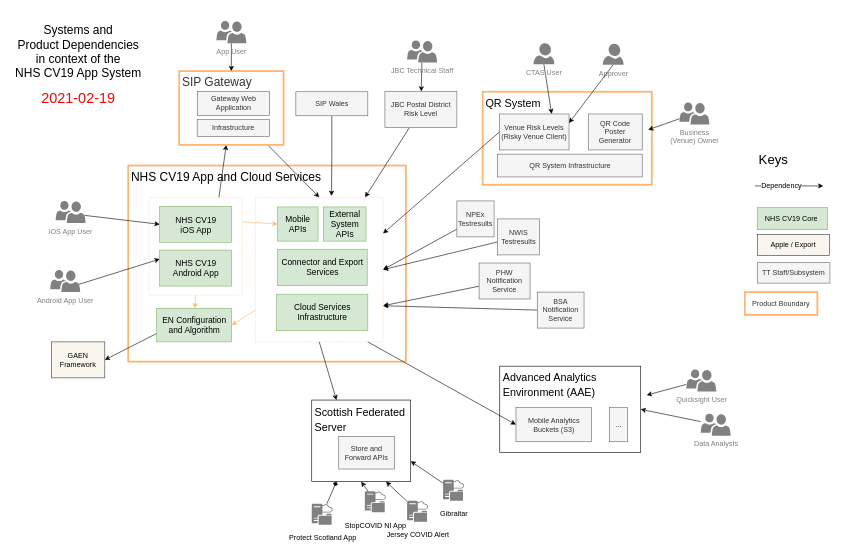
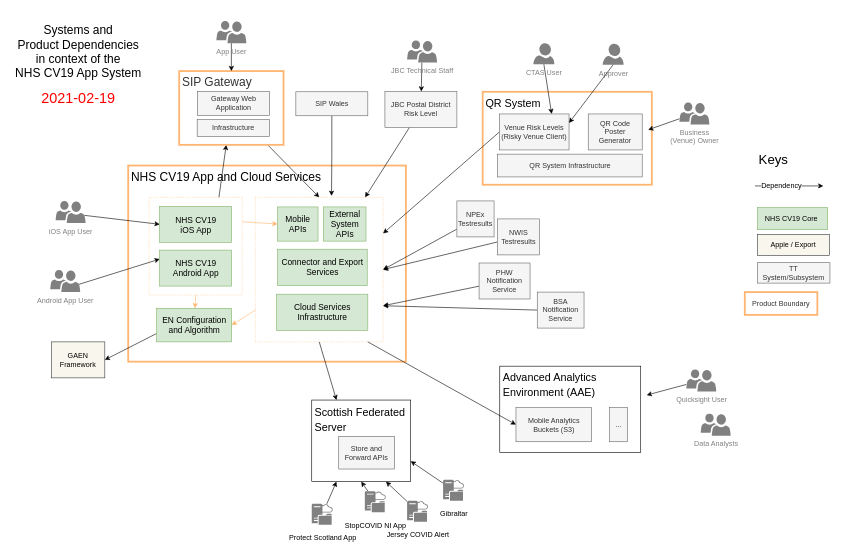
  <mxCell id="0" />
  <mxCell id="1" parent="0" />
  <mxCell id="2" value="&lt;span style=&quot;font-size: 20px;&quot;&gt;NHS CV19 App and Cloud Services&lt;/span&gt;" style="rounded=0;whiteSpace=wrap;html=1;fillColor=none;verticalAlign=top;fontSize=20;strokeColor=#FFB570;strokeWidth=3;align=left;spacingLeft=3;" parent="1" vertex="1"><mxGeometry x="213" y="275.5" width="463" height="327" as="geometry" /></mxCell>
  <mxCell id="3" value="" style="rounded=0;whiteSpace=wrap;html=1;fontSize=16;fillColor=none;verticalAlign=top;align=center;strokeColor=#FFB570;strokeWidth=1;dashed=1;dashPattern=1 2;" parent="1" vertex="1"><mxGeometry x="425" y="328.5" width="213" height="241" as="geometry" /></mxCell>
  <mxCell id="4" value="&lt;font style=&quot;font-size: 18px&quot;&gt;QR System&lt;/font&gt;" style="rounded=0;whiteSpace=wrap;html=1;fillColor=none;verticalAlign=top;fontSize=20;align=left;spacingLeft=3;strokeColor=#FFB570;strokeWidth=3;" parent="1" vertex="1"><mxGeometry x="804" y="152.5" width="282" height="155" as="geometry" /></mxCell>
  <mxCell id="5" value="" style="rounded=0;whiteSpace=wrap;html=1;fillColor=none;verticalAlign=top;fontSize=16;strokeColor=#FFB570;strokeWidth=1;dashed=1;dashPattern=1 2;" parent="1" vertex="1"><mxGeometry x="248" y="328.5" width="155" height="163" as="geometry" /></mxCell>
  <mxCell id="6" style="rounded=0;orthogonalLoop=1;jettySize=auto;html=1;fontSize=16;entryX=0;entryY=0.5;entryDx=0;entryDy=0;exitX=1;exitY=0.25;exitDx=0;exitDy=0;strokeColor=#FFB570;" parent="1" source="5" target="54" edge="1"><mxGeometry relative="1" as="geometry" /></mxCell>
  <mxCell id="7" style="edgeStyle=none;rounded=0;orthogonalLoop=1;jettySize=auto;html=1;exitX=0.5;exitY=1;exitDx=0;exitDy=0;strokeColor=#FFB570;" parent="1" source="5" target="71" edge="1"><mxGeometry relative="1" as="geometry"><mxPoint x="378" y="260.5" as="sourcePoint" /></mxGeometry></mxCell>
  <mxCell id="8" value="NHS CV19 &lt;br style=&quot;font-size: 14px;&quot;&gt;iOS App" style="rounded=0;whiteSpace=wrap;html=1;fillColor=#d5e8d4;strokeColor=#82b366;fontSize=14;" parent="1" vertex="1"><mxGeometry x="265.5" y="343.5" width="120" height="60" as="geometry" /></mxCell>
  <mxCell id="9" value="NHS CV19 Android App" style="rounded=0;whiteSpace=wrap;html=1;fillColor=#d5e8d4;strokeColor=#82b366;fontSize=14;" parent="1" vertex="1"><mxGeometry x="265.5" y="416.5" width="120" height="60" as="geometry" /></mxCell>
  <mxCell id="10" style="edgeStyle=none;rounded=0;orthogonalLoop=1;jettySize=auto;html=1;entryX=1;entryY=0.5;entryDx=0;entryDy=0;strokeColor=#FFB570;" parent="1" source="3" target="71" edge="1"><mxGeometry relative="1" as="geometry" /></mxCell>
  <mxCell id="11" style="rounded=0;orthogonalLoop=1;jettySize=auto;html=1;entryX=0;entryY=0.5;entryDx=0;entryDy=0;exitX=0.88;exitY=1;exitDx=0;exitDy=0;exitPerimeter=0;" parent="1" source="3" target="40" edge="1"><mxGeometry relative="1" as="geometry" /></mxCell>
  <mxCell id="12" value="Cloud Services Infrastructure" style="rounded=0;whiteSpace=wrap;html=1;fillColor=#d5e8d4;strokeColor=#82b366;fontSize=14;" parent="1" vertex="1"><mxGeometry x="460.5" y="490" width="152" height="60.5" as="geometry" /></mxCell>
  <mxCell id="13" style="edgeStyle=none;rounded=0;orthogonalLoop=1;jettySize=auto;html=1;entryX=1;entryY=0.25;entryDx=0;entryDy=0;exitX=0;exitY=0.5;exitDx=0;exitDy=0;" parent="1" source="14" target="3" edge="1"><mxGeometry relative="1" as="geometry" /></mxCell>
  <mxCell id="14" value="Venue Risk Levels (Risky Venue Client)" style="rounded=0;whiteSpace=wrap;html=1;fillColor=#f5f5f5;strokeColor=#666666;fontColor=#333333;" parent="1" vertex="1"><mxGeometry x="832" y="189.5" width="116" height="60" as="geometry" /></mxCell>
  <mxCell id="15" style="edgeStyle=none;rounded=0;orthogonalLoop=1;jettySize=auto;html=1;entryX=1;entryY=0.75;entryDx=0;entryDy=0;exitX=0;exitY=0.5;exitDx=0;exitDy=0;" parent="1" source="63" target="3" edge="1"><mxGeometry relative="1" as="geometry"><mxPoint x="787" y="531.585" as="sourcePoint" /></mxGeometry></mxCell>
  <mxCell id="16" style="edgeStyle=none;rounded=0;orthogonalLoop=1;jettySize=auto;html=1;exitX=0.989;exitY=0.854;exitDx=0;exitDy=0;exitPerimeter=0;" parent="1" edge="1"><mxGeometry relative="1" as="geometry"><mxPoint x="1258.003" y="309.496" as="sourcePoint" /><mxPoint x="1372" y="309.5" as="targetPoint" /></mxGeometry></mxCell>
  <mxCell id="17" value="Dependency" style="edgeLabel;html=1;align=center;verticalAlign=middle;resizable=0;points=[];fontSize=12;" parent="16" vertex="1" connectable="0"><mxGeometry x="-0.246" relative="1" as="geometry"><mxPoint as="offset" /></mxGeometry></mxCell>
- <mxCell id="18" value="TT Staff/Subsystem" style="rounded=0;whiteSpace=wrap;html=1;fillColor=#f5f5f5;strokeColor=#666666;fontColor=#333333;" parent="1" vertex="1"><mxGeometry x="1262" y="437.5" width="121" height="34" as="geometry" /></mxCell>
+ <mxCell id="18" value="TT System/Subsystem" style="rounded=0;whiteSpace=wrap;html=1;fillColor=#f5f5f5;strokeColor=#666666;fontColor=#333333;" parent="1" vertex="1"><mxGeometry x="1262" y="437.5" width="121" height="34" as="geometry" /></mxCell>
  <mxCell id="19" value="Keys" style="text;html=1;strokeColor=none;fillColor=none;align=center;verticalAlign=middle;whiteSpace=wrap;rounded=0;fontSize=22;" parent="1" vertex="1"><mxGeometry x="1269" y="256.5" width="40" height="20" as="geometry" /></mxCell>
  <mxCell id="20" style="edgeStyle=none;rounded=0;orthogonalLoop=1;jettySize=auto;html=1;entryX=0;entryY=0.5;entryDx=0;entryDy=0;fontSize=12;exitX=0.96;exitY=0.65;exitDx=0;exitDy=0;exitPerimeter=0;" parent="1" source="21" target="8" edge="1"><mxGeometry relative="1" as="geometry" /></mxCell>
  <mxCell id="21" value="iOS App User" style="pointerEvents=1;shadow=0;dashed=0;html=1;strokeColor=none;labelPosition=center;verticalLabelPosition=bottom;verticalAlign=top;align=center;shape=mxgraph.mscae.intune.user_group;fontSize=12;fontColor=#808080;fillColor=#808080;" parent="1" vertex="1"><mxGeometry x="92" y="334.5" width="50" height="37" as="geometry" /></mxCell>
  <mxCell id="22" style="edgeStyle=none;rounded=0;orthogonalLoop=1;jettySize=auto;html=1;fontSize=12;entryX=0;entryY=0.25;entryDx=0;entryDy=0;exitX=0.96;exitY=0.65;exitDx=0;exitDy=0;exitPerimeter=0;" parent="1" source="23" target="9" edge="1"><mxGeometry relative="1" as="geometry" /></mxCell>
  <mxCell id="23" value="Android App User" style="pointerEvents=1;shadow=0;dashed=0;html=1;strokeColor=none;labelPosition=center;verticalLabelPosition=bottom;verticalAlign=top;align=center;shape=mxgraph.mscae.intune.user_group;fontSize=12;fontColor=#808080;fillColor=#808080;" parent="1" vertex="1"><mxGeometry x="83" y="449.5" width="50" height="37" as="geometry" /></mxCell>
  <mxCell id="24" value="&lt;font style=&quot;font-size: 18px&quot;&gt;Advanced Analytics Environment (AAE)&lt;/font&gt;" style="rounded=0;whiteSpace=wrap;html=1;fillColor=none;strokeColor=#000000;fontColor=#000000;fontSize=20;align=left;verticalAlign=top;spacingLeft=3;" parent="1" vertex="1"><mxGeometry x="832.5" y="610" width="235" height="144" as="geometry" /></mxCell>
  <mxCell id="25" value="NHS CV19 Core&amp;nbsp;" style="rounded=0;whiteSpace=wrap;html=1;fillColor=#d5e8d4;strokeColor=#82b366;" parent="1" vertex="1"><mxGeometry x="1262" y="345.5" width="117" height="37" as="geometry" /></mxCell>
  <mxCell id="26" value="QR Code Poster Generator" style="rounded=0;whiteSpace=wrap;html=1;fillColor=#f5f5f5;strokeColor=#666666;fontColor=#333333;" parent="1" vertex="1"><mxGeometry x="980" y="189.5" width="90" height="60" as="geometry" /></mxCell>
  <mxCell id="27" value="QR System Infrastructure" style="rounded=0;whiteSpace=wrap;html=1;fillColor=#f5f5f5;strokeColor=#666666;fontColor=#333333;" parent="1" vertex="1"><mxGeometry x="828.5" y="256.5" width="241.5" height="38" as="geometry" /></mxCell>
  <mxCell id="28" value="2021-02-19" style="text;html=1;strokeColor=none;fillColor=none;align=center;verticalAlign=middle;whiteSpace=wrap;rounded=0;dashed=1;fontSize=24;fontColor=#FF0000;" parent="1" vertex="1"><mxGeometry x="64.5" y="152.5" width="130" height="20" as="geometry" /></mxCell>
  <mxCell id="29" value="Apple / Export" style="rounded=0;whiteSpace=wrap;html=1;fillColor=#f9f7ed;strokeColor=#36393d;" parent="1" vertex="1"><mxGeometry x="1262" y="390.5" width="120" height="35" as="geometry" /></mxCell>
  <mxCell id="30" style="rounded=0;orthogonalLoop=1;jettySize=auto;html=1;" parent="1" source="31" edge="1"><mxGeometry relative="1" as="geometry"><mxPoint x="1080" y="215.889" as="targetPoint" /></mxGeometry></mxCell>
  <mxCell id="31" value="Business &lt;br&gt;(Venue) Owner" style="pointerEvents=1;shadow=0;dashed=0;html=1;strokeColor=none;labelPosition=center;verticalLabelPosition=bottom;verticalAlign=top;align=center;shape=mxgraph.mscae.intune.user_group;fontSize=12;fontColor=#808080;fillColor=#808080;" parent="1" vertex="1"><mxGeometry x="1132" y="170.25" width="50" height="37" as="geometry" /></mxCell>
  <mxCell id="32" style="edgeStyle=none;rounded=0;orthogonalLoop=1;jettySize=auto;html=1;entryX=0.75;entryY=0;entryDx=0;entryDy=0;exitX=0.5;exitY=1;exitDx=0;exitDy=0;exitPerimeter=0;" parent="1" source="34" target="14" edge="1"><mxGeometry relative="1" as="geometry"><mxPoint x="1039.416" y="128.5" as="sourcePoint" /></mxGeometry></mxCell>
  <mxCell id="33" value="Approver" style="verticalLabelPosition=bottom;html=1;verticalAlign=top;align=center;strokeColor=none;fillColor=#808080;shape=mxgraph.azure.user;shadow=0;dashed=0;fontColor=#808080;" parent="1" vertex="1"><mxGeometry x="1004" y="72.5" width="35" height="35" as="geometry" /></mxCell>
  <mxCell id="34" value="CTAS User" style="verticalLabelPosition=bottom;html=1;verticalAlign=top;align=center;strokeColor=none;fillColor=#808080;shape=mxgraph.azure.user;shadow=0;dashed=0;fontColor=#808080;" parent="1" vertex="1"><mxGeometry x="888.5" y="71.5" width="35" height="35" as="geometry" /></mxCell>
  <mxCell id="35" style="edgeStyle=none;rounded=0;orthogonalLoop=1;jettySize=auto;html=1;entryX=1;entryY=0.25;entryDx=0;entryDy=0;exitX=0.5;exitY=1;exitDx=0;exitDy=0;exitPerimeter=0;" parent="1" source="33" target="14" edge="1"><mxGeometry relative="1" as="geometry"><mxPoint x="987.5" y="135.5" as="sourcePoint" /><mxPoint x="928" y="199.5" as="targetPoint" /></mxGeometry></mxCell>
  <mxCell id="36" value="&lt;font style=&quot;font-size: 18px&quot;&gt;Scottish Federated Server&lt;/font&gt;" style="rounded=0;whiteSpace=wrap;html=1;fillColor=none;strokeColor=#000000;fontColor=#000000;fontSize=20;align=left;verticalAlign=top;spacingLeft=3;" parent="1" vertex="1"><mxGeometry x="519" y="666.5" width="165" height="136" as="geometry" /></mxCell>
  <mxCell id="37" value="Store and Forward APIs" style="rounded=0;whiteSpace=wrap;html=1;fillColor=#f5f5f5;strokeColor=#666666;fontColor=#333333;" parent="1" vertex="1"><mxGeometry x="564" y="727.5" width="93" height="54" as="geometry" /></mxCell>
  <mxCell id="38" style="rounded=0;orthogonalLoop=1;jettySize=auto;html=1;entryX=0.25;entryY=0;entryDx=0;entryDy=0;exitX=0.5;exitY=1;exitDx=0;exitDy=0;" parent="1" source="3" target="36" edge="1"><mxGeometry relative="1" as="geometry"><mxPoint x="519.5" y="483.5" as="sourcePoint" /><mxPoint x="358" y="671.5" as="targetPoint" /></mxGeometry></mxCell>
  <mxCell id="39" value="Systems and &lt;br&gt;Product Dependencies&lt;br&gt;in context of the &lt;br&gt;NHS CV19 App System" style="text;html=1;strokeColor=none;fillColor=none;align=center;verticalAlign=middle;whiteSpace=wrap;rounded=0;fontSize=20;" parent="1" vertex="1"><mxGeometry x="20.5" y="20" width="218" height="130.5" as="geometry" /></mxCell>
  <mxCell id="40" value="Mobile Analytics Buckets (S3)" style="rounded=0;whiteSpace=wrap;html=1;fillColor=#f5f5f5;strokeColor=#666666;fontColor=#333333;" parent="1" vertex="1"><mxGeometry x="859.5" y="679" width="126" height="57" as="geometry" /></mxCell>
  <mxCell id="41" style="edgeStyle=none;rounded=0;orthogonalLoop=1;jettySize=auto;html=1;fontSize=20;entryX=1;entryY=0.25;entryDx=0;entryDy=0;" parent="1" source="42" edge="1"><mxGeometry relative="1" as="geometry"><mxPoint x="1077.5" y="658.25" as="targetPoint" /></mxGeometry></mxCell>
  <mxCell id="42" value="Quicksight User" style="pointerEvents=1;shadow=0;dashed=0;html=1;strokeColor=none;labelPosition=center;verticalLabelPosition=bottom;verticalAlign=top;align=center;shape=mxgraph.mscae.intune.user_group;fontSize=12;fontColor=#808080;fillColor=#808080;" parent="1" vertex="1"><mxGeometry x="1143.5" y="615.25" width="50" height="37" as="geometry" /></mxCell>
- <mxCell id="43" style="edgeStyle=none;rounded=0;orthogonalLoop=1;jettySize=auto;html=1;entryX=1;entryY=0.5;entryDx=0;entryDy=0;fontSize=20;" parent="1" source="44" target="24" edge="1"><mxGeometry relative="1" as="geometry"><mxPoint x="1078.5" y="695" as="targetPoint" /></mxGeometry></mxCell>
  <mxCell id="44" value="Data Analysts" style="pointerEvents=1;shadow=0;dashed=0;html=1;strokeColor=none;labelPosition=center;verticalLabelPosition=bottom;verticalAlign=top;align=center;shape=mxgraph.mscae.intune.user_group;fontSize=12;fontColor=#808080;fillColor=#808080;" parent="1" vertex="1"><mxGeometry x="1167.5" y="689" width="50" height="37" as="geometry" /></mxCell>
  <mxCell id="45" value="..." style="rounded=0;whiteSpace=wrap;html=1;fillColor=#f5f5f5;strokeColor=#666666;fontColor=#333333;" parent="1" vertex="1"><mxGeometry x="1015.5" y="679" width="30" height="57" as="geometry" /></mxCell>
- <mxCell id="46" style="edgeStyle=none;rounded=0;orthogonalLoop=1;jettySize=auto;html=1;entryX=0.25;entryY=1;entryDx=0;entryDy=0;fontSize=20;endArrow=diamond;" parent="1" source="47" target="36" edge="1"><mxGeometry relative="1" as="geometry" /></mxCell>
+ <mxCell id="46" style="edgeStyle=none;rounded=0;orthogonalLoop=1;jettySize=auto;html=1;entryX=0.25;entryY=1;entryDx=0;entryDy=0;fontSize=20;" parent="1" source="47" target="36" edge="1"><mxGeometry relative="1" as="geometry" /></mxCell>
  <mxCell id="47" value="&lt;font style=&quot;font-size: 12px&quot;&gt;Protect Scotland App&lt;/font&gt;" style="pointerEvents=1;shadow=0;dashed=0;html=1;strokeColor=none;labelPosition=center;verticalLabelPosition=bottom;verticalAlign=top;align=center;shape=mxgraph.mscae.system_center.cloud_distribution_point;fontSize=20;fillColor=#808080;" parent="1" vertex="1"><mxGeometry x="519" y="839.5" width="35" height="35" as="geometry" /></mxCell>
  <mxCell id="48" style="edgeStyle=none;rounded=0;orthogonalLoop=1;jettySize=auto;html=1;entryX=0.75;entryY=1;entryDx=0;entryDy=0;fontSize=20;" parent="1" source="49" target="36" edge="1"><mxGeometry relative="1" as="geometry" /></mxCell>
  <mxCell id="49" value="&lt;font style=&quot;font-size: 12px&quot;&gt;Jersey COVID Alert&lt;/font&gt;" style="pointerEvents=1;shadow=0;dashed=0;html=1;strokeColor=none;labelPosition=center;verticalLabelPosition=bottom;verticalAlign=top;align=center;shape=mxgraph.mscae.system_center.cloud_distribution_point;fontSize=20;fillColor=#808080;" parent="1" vertex="1"><mxGeometry x="678" y="834.5" width="35" height="35" as="geometry" /></mxCell>
  <mxCell id="50" style="edgeStyle=none;rounded=0;orthogonalLoop=1;jettySize=auto;html=1;entryX=0.5;entryY=1;entryDx=0;entryDy=0;fontSize=20;" parent="1" source="51" target="36" edge="1"><mxGeometry relative="1" as="geometry" /></mxCell>
  <mxCell id="51" value="&lt;font style=&quot;font-size: 12px&quot;&gt;StopCOVID NI App&lt;/font&gt;" style="pointerEvents=1;shadow=0;dashed=0;html=1;strokeColor=none;labelPosition=center;verticalLabelPosition=bottom;verticalAlign=top;align=center;shape=mxgraph.mscae.system_center.cloud_distribution_point;fontSize=20;fillColor=#808080;" parent="1" vertex="1"><mxGeometry x="607.5" y="818.5" width="35" height="35" as="geometry" /></mxCell>
  <mxCell id="52" style="edgeStyle=none;rounded=0;orthogonalLoop=1;jettySize=auto;html=1;entryX=1;entryY=0.75;entryDx=0;entryDy=0;fontSize=20;" parent="1" source="53" target="36" edge="1"><mxGeometry relative="1" as="geometry" /></mxCell>
  <mxCell id="53" value="&lt;font style=&quot;font-size: 12px&quot;&gt;Gibraltar&lt;/font&gt;" style="pointerEvents=1;shadow=0;dashed=0;html=1;strokeColor=none;labelPosition=center;verticalLabelPosition=bottom;verticalAlign=top;align=center;shape=mxgraph.mscae.system_center.cloud_distribution_point;fontSize=20;fillColor=#808080;" parent="1" vertex="1"><mxGeometry x="738" y="799.5" width="35" height="35" as="geometry" /></mxCell>
  <mxCell id="54" value="Mobile APIs" style="rounded=0;whiteSpace=wrap;html=1;fillColor=#d5e8d4;strokeColor=#82b366;fontSize=14;" parent="1" vertex="1"><mxGeometry x="462" y="344.5" width="67.5" height="57" as="geometry" /></mxCell>
  <mxCell id="55" value="Connector and Export Services" style="rounded=0;whiteSpace=wrap;html=1;fillColor=#d5e8d4;strokeColor=#82b366;fontSize=14;" parent="1" vertex="1"><mxGeometry x="462" y="415" width="149.5" height="60.5" as="geometry" /></mxCell>
  <mxCell id="56" value="External System APIs" style="rounded=0;whiteSpace=wrap;html=1;fillColor=#d5e8d4;strokeColor=#82b366;fontSize=14;" parent="1" vertex="1"><mxGeometry x="538.5" y="344.5" width="71" height="57" as="geometry" /></mxCell>
  <mxCell id="57" style="edgeStyle=none;rounded=0;orthogonalLoop=1;jettySize=auto;html=1;" parent="1" source="58" target="3" edge="1"><mxGeometry relative="1" as="geometry"><mxPoint x="614.5" y="283.5" as="targetPoint" /></mxGeometry></mxCell>
  <mxCell id="58" value="JBC Postal District Risk Level" style="rounded=0;whiteSpace=wrap;html=1;fillColor=#f5f5f5;strokeColor=#666666;fontColor=#333333;" parent="1" vertex="1"><mxGeometry x="641" y="152" width="120" height="60" as="geometry" /></mxCell>
  <mxCell id="59" style="edgeStyle=none;rounded=0;orthogonalLoop=1;jettySize=auto;html=1;fontSize=20;" parent="1" source="60" target="58" edge="1"><mxGeometry relative="1" as="geometry" /></mxCell>
  <mxCell id="60" value="JBC Technical Staff" style="pointerEvents=1;shadow=0;dashed=0;html=1;strokeColor=none;labelPosition=center;verticalLabelPosition=bottom;verticalAlign=top;align=center;shape=mxgraph.mscae.intune.user_group;fontSize=12;fontColor=#808080;fillColor=#808080;" parent="1" vertex="1"><mxGeometry x="678" y="66.75" width="50" height="37" as="geometry" /></mxCell>
  <mxCell id="61" style="edgeStyle=none;rounded=0;orthogonalLoop=1;jettySize=auto;html=1;entryX=1;entryY=0.5;entryDx=0;entryDy=0;" parent="1" source="62" target="3" edge="1"><mxGeometry relative="1" as="geometry"><mxPoint x="667" y="426.5" as="targetPoint" /></mxGeometry></mxCell>
  <mxCell id="62" value="NPEx Testresults" style="rounded=0;whiteSpace=wrap;html=1;fillColor=#f5f5f5;strokeColor=#666666;fontColor=#333333;" parent="1" vertex="1"><mxGeometry x="761" y="334.5" width="62" height="60" as="geometry" /></mxCell>
  <mxCell id="63" value="BSA Notification Service" style="rounded=0;whiteSpace=wrap;html=1;fillColor=#f5f5f5;strokeColor=#666666;fontColor=#333333;" parent="1" vertex="1"><mxGeometry x="895" y="486.5" width="78" height="60" as="geometry" /></mxCell>
  <mxCell id="64" style="edgeStyle=none;rounded=0;orthogonalLoop=1;jettySize=auto;html=1;entryX=1;entryY=0.5;entryDx=0;entryDy=0;" parent="1" source="65" target="3" edge="1"><mxGeometry relative="1" as="geometry"><mxPoint x="667" y="426.5" as="targetPoint" /></mxGeometry></mxCell>
  <mxCell id="65" value="NWIS Testresults" style="rounded=0;whiteSpace=wrap;html=1;fillColor=#f5f5f5;strokeColor=#666666;fontColor=#333333;" parent="1" vertex="1"><mxGeometry x="828.5" y="364.5" width="70" height="60" as="geometry" /></mxCell>
  <mxCell id="66" style="edgeStyle=none;rounded=0;orthogonalLoop=1;jettySize=auto;html=1;fontSize=12;entryX=1;entryY=0.75;entryDx=0;entryDy=0;" parent="1" source="67" target="3" edge="1"><mxGeometry relative="1" as="geometry"><mxPoint x="667" y="450.898" as="targetPoint" /></mxGeometry></mxCell>
  <mxCell id="67" value="PHW Notification Service" style="rounded=0;whiteSpace=wrap;html=1;fillColor=#f5f5f5;strokeColor=#666666;fontColor=#333333;" parent="1" vertex="1"><mxGeometry x="798" y="438" width="85" height="60" as="geometry" /></mxCell>
  <mxCell id="68" value="Product Boundary" style="rounded=0;whiteSpace=wrap;html=1;fontColor=#333333;strokeColor=#FFB570;strokeWidth=3;fillColor=none;" parent="1" vertex="1"><mxGeometry x="1241" y="486.5" width="121" height="38" as="geometry" /></mxCell>
  <mxCell id="69" value="GAEN &lt;br&gt;Framework" style="rounded=0;whiteSpace=wrap;html=1;fillColor=#f9f7ed;strokeColor=#36393d;fontColor=#000000;" parent="1" vertex="1"><mxGeometry x="85" y="569.5" width="89" height="60" as="geometry" /></mxCell>
  <mxCell id="70" style="edgeStyle=none;rounded=0;orthogonalLoop=1;jettySize=auto;html=1;fontSize=24;fontColor=#FF0000;entryX=1;entryY=0.5;entryDx=0;entryDy=0;exitX=0;exitY=0.75;exitDx=0;exitDy=0;" parent="1" source="71" target="69" edge="1"><mxGeometry relative="1" as="geometry"><mxPoint x="284.25" y="688.5" as="sourcePoint" /><mxPoint x="321" y="588.5" as="targetPoint" /></mxGeometry></mxCell>
  <mxCell id="71" value="EN Configuration and Algorithm" style="rounded=0;whiteSpace=wrap;html=1;strokeColor=#82b366;fontSize=14;verticalAlign=middle;fillColor=#d5e8d4;" parent="1" vertex="1"><mxGeometry x="260.5" y="513.5" width="125" height="56" as="geometry" /></mxCell>
  <mxCell id="72" style="rounded=0;orthogonalLoop=1;jettySize=auto;html=1;fontColor=#333333;exitX=0.75;exitY=0;exitDx=0;exitDy=0;" parent="1" source="5" target="74" edge="1"><mxGeometry relative="1" as="geometry"><mxPoint x="406.75" y="326" as="sourcePoint" /></mxGeometry></mxCell>
  <mxCell id="73" style="edgeStyle=none;rounded=0;orthogonalLoop=1;jettySize=auto;html=1;entryX=0.5;entryY=0;entryDx=0;entryDy=0;fontColor=#333333;" parent="1" source="74" target="3" edge="1"><mxGeometry relative="1" as="geometry"><mxPoint x="574" y="326" as="targetPoint" /></mxGeometry></mxCell>
  <mxCell id="74" value="SIP Gateway" style="rounded=0;whiteSpace=wrap;html=1;fontColor=#333333;fontSize=20;verticalAlign=top;align=left;fillColor=none;strokeColor=#FFB570;strokeWidth=3;spacingLeft=3;" parent="1" vertex="1"><mxGeometry x="298" y="118" width="174" height="123" as="geometry" /></mxCell>
  <mxCell id="75" value="" style="edgeStyle=none;rounded=0;orthogonalLoop=1;jettySize=auto;html=1;fontSize=20;" parent="1" source="76" target="74" edge="1"><mxGeometry relative="1" as="geometry"><mxPoint x="340.349" y="96" as="sourcePoint" /></mxGeometry></mxCell>
  <mxCell id="76" value="App User" style="pointerEvents=1;shadow=0;dashed=0;html=1;strokeColor=none;labelPosition=center;verticalLabelPosition=bottom;verticalAlign=top;align=center;shape=mxgraph.mscae.intune.user_group;fontSize=12;fontColor=#808080;fillColor=#808080;" parent="1" vertex="1"><mxGeometry x="360" y="34.5" width="50" height="37" as="geometry" /></mxCell>
  <mxCell id="77" value="Gateway Web Application" style="rounded=0;whiteSpace=wrap;html=1;fillColor=#f5f5f5;strokeColor=#666666;fontColor=#333333;" parent="1" vertex="1"><mxGeometry x="328.5" y="152" width="120" height="40" as="geometry" /></mxCell>
  <mxCell id="78" value="Infrastructure" style="rounded=0;whiteSpace=wrap;html=1;fillColor=#f5f5f5;strokeColor=#666666;fontColor=#333333;" parent="1" vertex="1"><mxGeometry x="328" y="199" width="120.5" height="28" as="geometry" /></mxCell>
  <mxCell id="79" style="edgeStyle=orthogonalEdgeStyle;rounded=0;orthogonalLoop=1;jettySize=auto;html=1;entryX=0.596;entryY=-0.01;entryDx=0;entryDy=0;entryPerimeter=0;" edge="1" parent="1" source="80" target="3"><mxGeometry relative="1" as="geometry" /></mxCell>
  <mxCell id="80" value="SIP Wales" style="rounded=0;whiteSpace=wrap;html=1;fillColor=#f5f5f5;strokeColor=#666666;fontColor=#333333;" vertex="1" parent="1"><mxGeometry x="492.5" y="152.5" width="120" height="40" as="geometry" /></mxCell>
